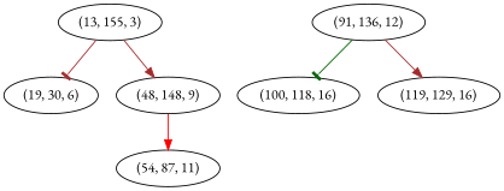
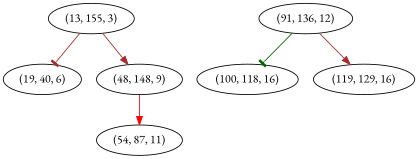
  digraph {
    fontname="EB Garamond"
    node [fontname="EB Garamond"]
    edge [arrowhead=normal color=brown fontname="EB Garamond"]
    "(13, 155, 3)"
-   "(19, 40, 6)" [label="(19, 30, 6)"]
+   "(19, 40, 6)"
    "(48, 148, 9)"
    "(54, 87, 11)"
    n5 [label="(100, 118, 16)"]
    "(91, 136, 12)"
    "(119, 129, 16)"
    "(13, 155, 3)" -> "(19, 40, 6)" [arrowhead=tee]
    "(13, 155, 3)" -> "(48, 148, 9)"
    "(48, 148, 9)" -> "(54, 87, 11)" [color=red]
    "(91, 136, 12)" -> n5 [arrowhead=tee color=darkgreen]
    "(91, 136, 12)" -> "(119, 129, 16)"
  }
